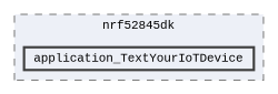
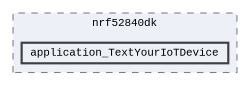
  digraph {
    compound=true
    rankdir=LR
    fontname="Liberation Mono"
    n1 [color=grey25 fillcolor="#edf0f7" fontname="Liberation Mono" fontsize=10 height=0.2 label=application_TextYourIoTDevice shape=box style="filled,bold" width=0.4]
    subgraph cluster_1 {
      bgcolor="#edf0f7"
      fontsize=10
-     label=nrf52845dk
+     label=nrf52840dk
      pencolor=grey50
      style="filled,dashed"
      n1
    }
  }
